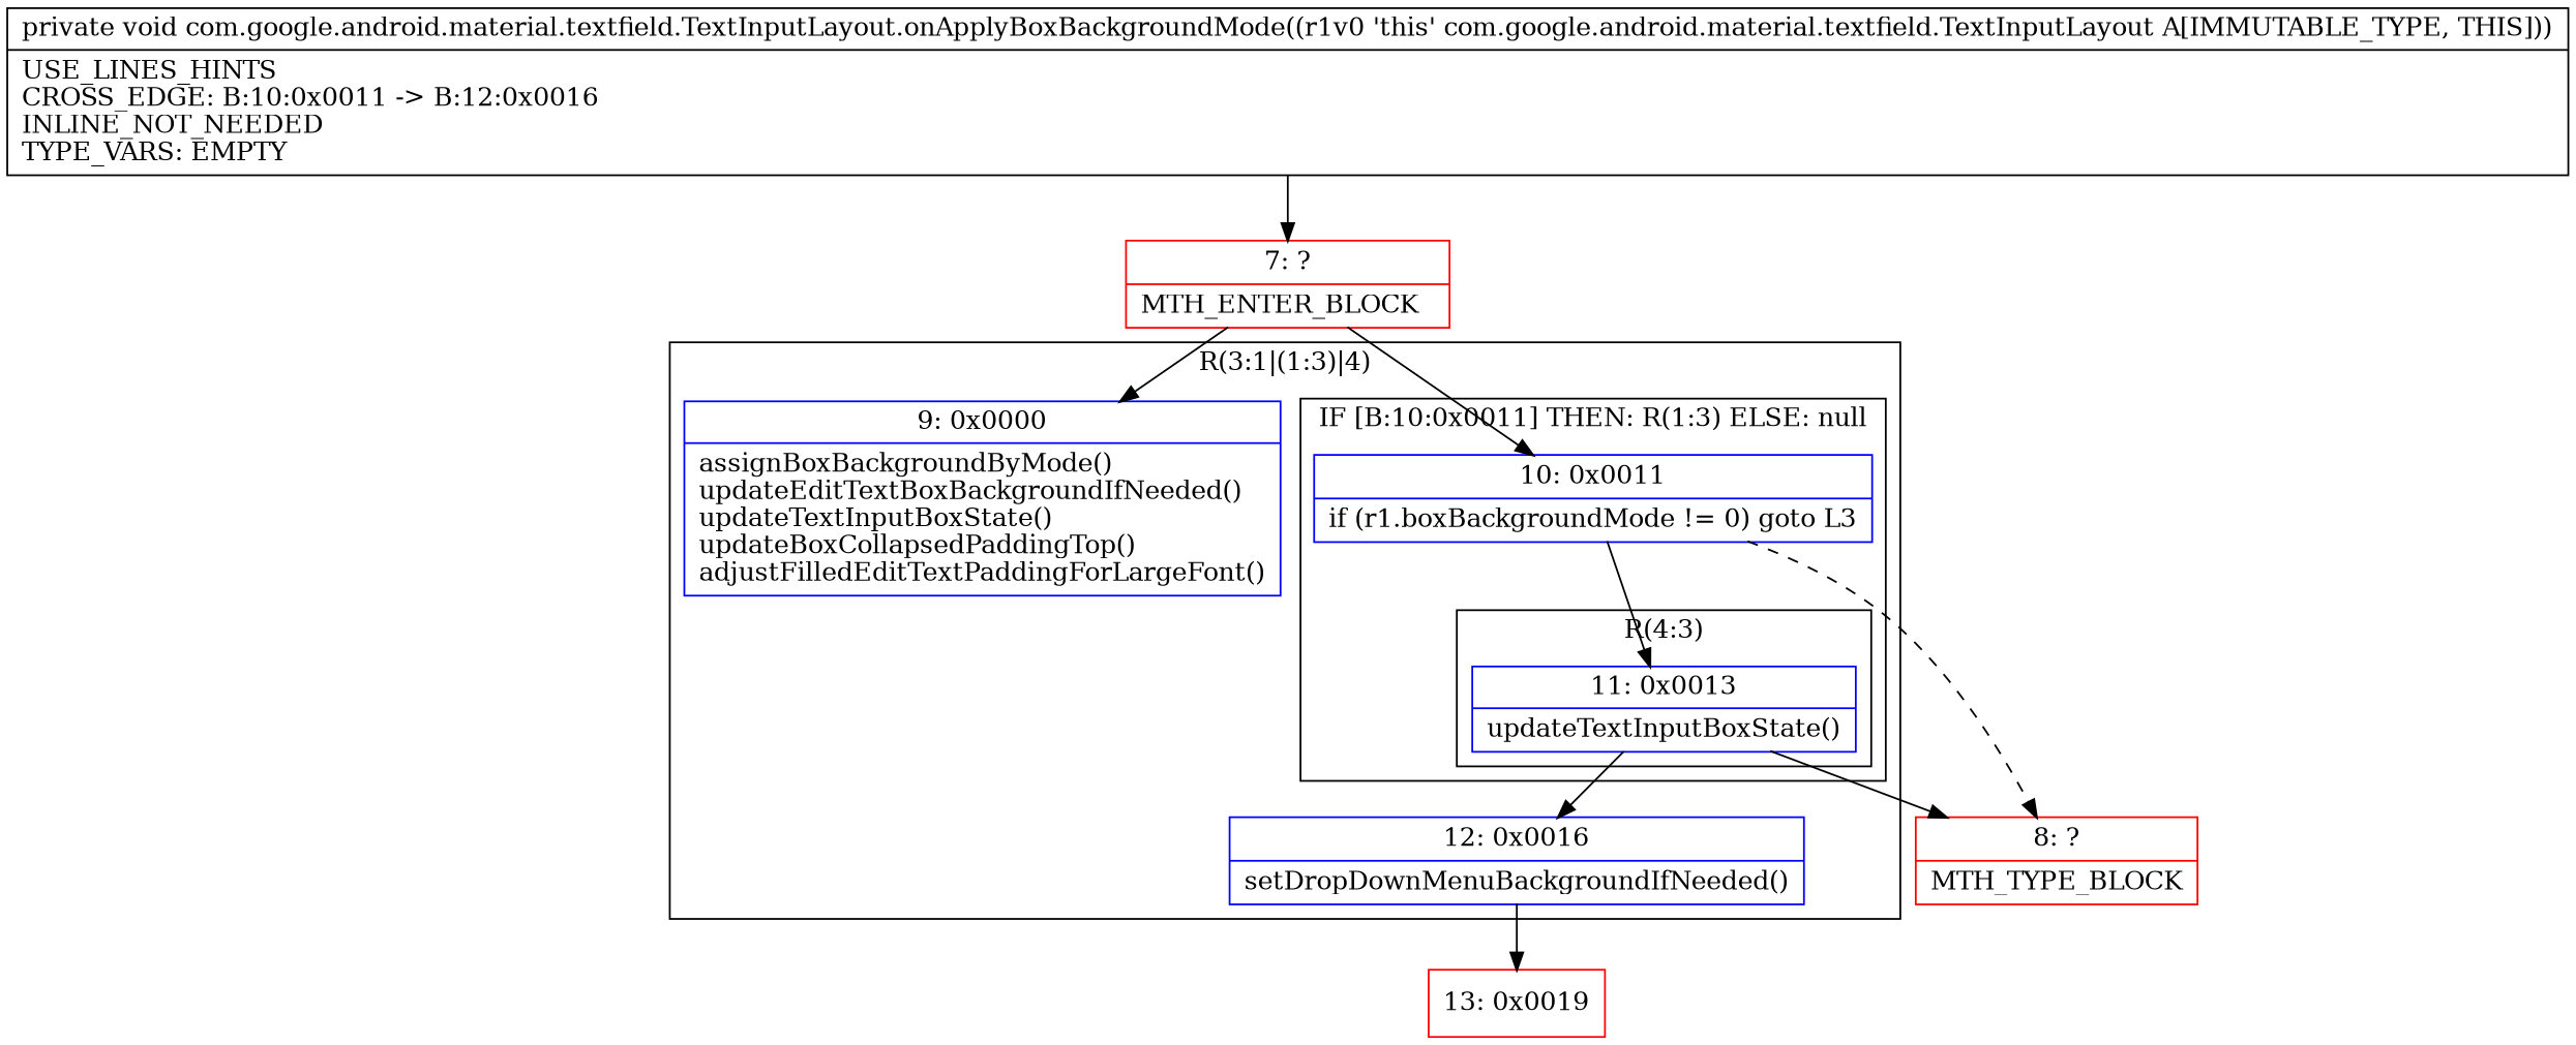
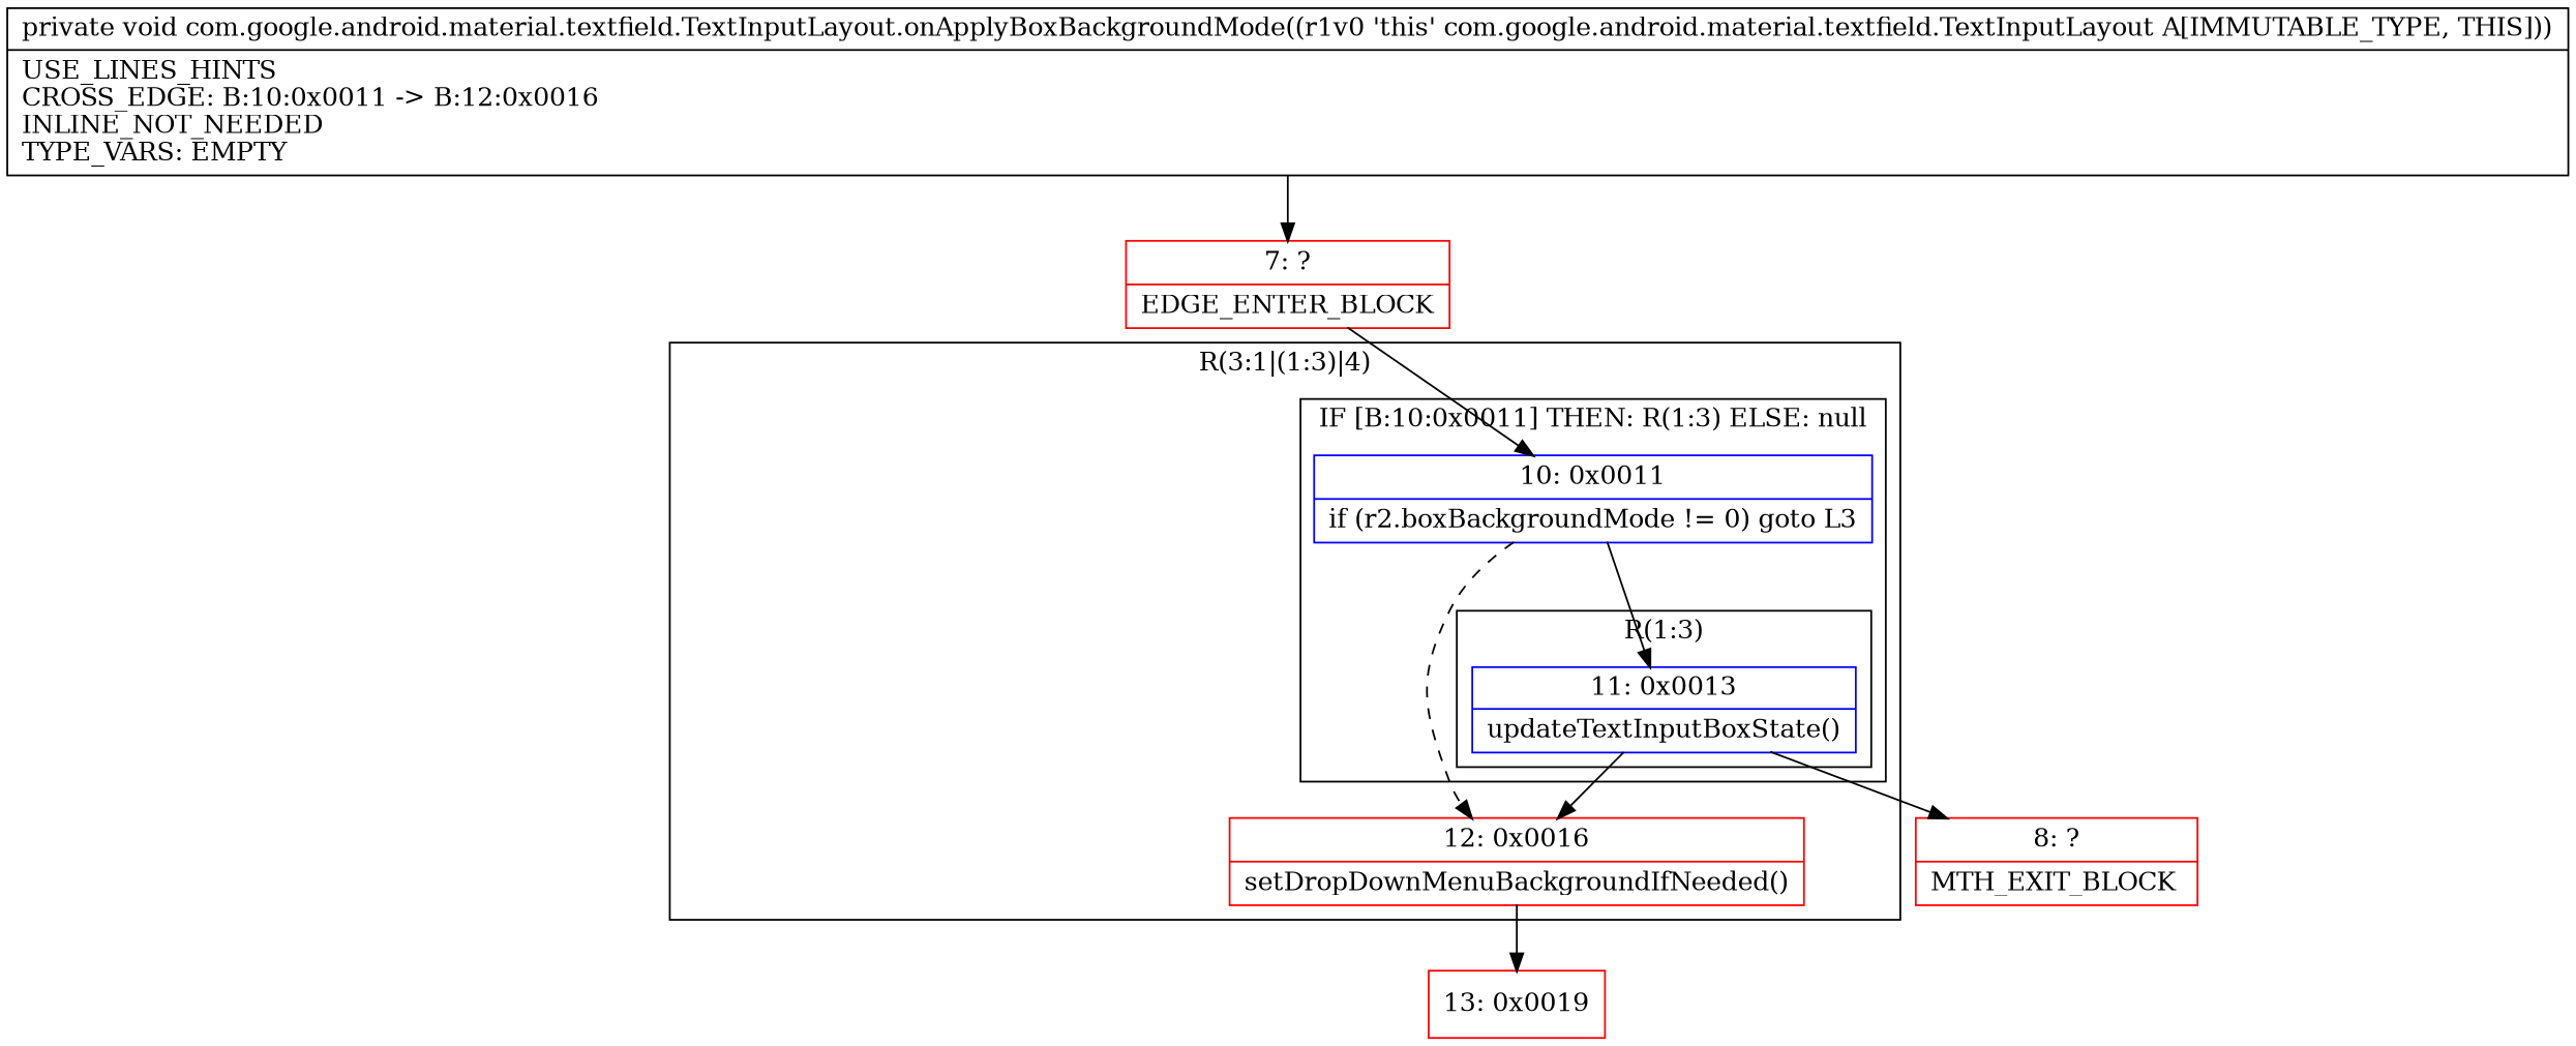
  digraph {
    node [color=blue shape=record]
    n1 [label="{11\:\ 0x0013|updateTextInputBoxState()\l}"]
-   n2 [label="{10\:\ 0x0011|if (r1.boxBackgroundMode != 0) goto L3\l}"]
-   n3 [label="{9\:\ 0x0000|assignBoxBackgroundByMode()\lupdateEditTextBoxBackgroundIfNeeded()\lupdateTextInputBoxState()\lupdateBoxCollapsedPaddingTop()\ladjustFilledEditTextPaddingForLargeFont()\l}"]
-   n4 [label="{12\:\ 0x0016|setDropDownMenuBackgroundIfNeeded()\l}"]
-   n5 [color=red label="{8\:\ ?|MTH_TYPE_BLOCK\l}"]
+   n2 [label="{10\:\ 0x0011|if (r2.boxBackgroundMode != 0) goto L3\l}"]
+   n4 [color=red label="{12\:\ 0x0016|setDropDownMenuBackgroundIfNeeded()\l}"]
+   n5 [color=red label="{8\:\ ?|MTH_EXIT_BLOCK\l}"]
    n6 [color=red label="{13\:\ 0x0019}"]
-   n7 [color=red label="{7\:\ ?|MTH_ENTER_BLOCK\l}"]
+   n7 [color=red label="{7\:\ ?|EDGE_ENTER_BLOCK\l}"]
    n8 [label="{private void com.google.android.material.textfield.TextInputLayout.onApplyBoxBackgroundMode((r1v0 'this' com.google.android.material.textfield.TextInputLayout A[IMMUTABLE_TYPE, THIS]))  | USE_LINES_HINTS\lCROSS_EDGE: B:10:0x0011 \-\> B:12:0x0016\lINLINE_NOT_NEEDED\lTYPE_VARS: EMPTY\l}" color=""]
    subgraph cluster_1 {
      label="R(3:1|(1:3)|4)"
-     n3
      n4
      subgraph cluster_2 {
        label="IF [B:10:0x0011] THEN: R(1:3) ELSE: null"
        n2
        subgraph cluster_3 {
-         label="R(4:3)"
+         label="R(1:3)"
          n1
        }
      }
    }
    n1 -> n4
    n1 -> n5
    n2 -> n1
-   n2 -> n5 [style=dashed]
+   n2 -> n4 [style=dashed]
    n4 -> n6
    n7 -> n2
-   n7 -> n3
    n8 -> n7
  }
